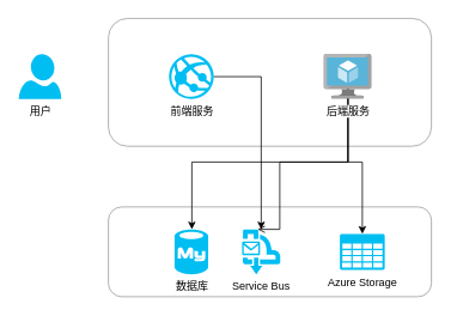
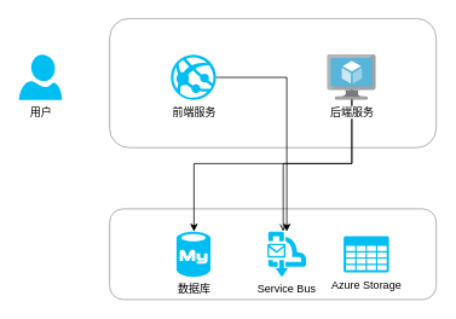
  <mxCell id="0" />
  <mxCell id="1" parent="0" />
  <mxCell id="2" value="" style="rounded=1;whiteSpace=wrap;html=1;strokeColor=#999999;fillColor=none;" vertex="1" parent="1"><mxGeometry x="120" y="230" width="360" height="100" as="geometry" /></mxCell>
  <mxCell id="3" value="" style="rounded=1;whiteSpace=wrap;html=1;strokeColor=#999999;fillColor=none;" vertex="1" parent="1"><mxGeometry x="120" y="20" width="360" height="142.43" as="geometry" /></mxCell>
  <mxCell id="4" value="用户&lt;br&gt;" style="verticalLabelPosition=bottom;html=1;verticalAlign=top;align=center;strokeColor=none;fillColor=#00BEF2;shape=mxgraph.azure.user;" vertex="1" parent="1"><mxGeometry x="20" y="59.875" width="47.5" height="50" as="geometry" /></mxCell>
  <mxCell id="5" value="数据库" style="verticalLabelPosition=bottom;html=1;verticalAlign=top;align=center;strokeColor=none;fillColor=#00BEF2;shape=mxgraph.azure.mysql_database;" vertex="1" parent="1"><mxGeometry x="193.75" y="255" width="37.5" height="50" as="geometry" /></mxCell>
- <mxCell id="6" value="Service Bus" style="verticalLabelPosition=bottom;html=1;verticalAlign=top;align=center;strokeColor=none;fillColor=#00BEF2;shape=mxgraph.azure.service_bus_queues;pointerEvents=1;" vertex="1" parent="1"><mxGeometry x="269" y="255" width="42.5" height="50" as="geometry" /></mxCell>
+ <mxCell id="6" value="Service Bus" style="verticalLabelPosition=bottom;html=1;verticalAlign=top;align=center;strokeColor=none;fillColor=#00BEF2;shape=mxgraph.azure.service_bus_queues;pointerEvents=1;" vertex="1" parent="1"><mxGeometry x="294" y="255" width="42.5" height="50" as="geometry" /></mxCell>
  <mxCell id="7" style="edgeStyle=orthogonalEdgeStyle;rounded=0;orthogonalLoop=1;jettySize=auto;html=1;" edge="1" parent="1" source="8" target="6"><mxGeometry relative="1" as="geometry"><mxPoint x="370" y="85" as="targetPoint" /></mxGeometry></mxCell>
  <mxCell id="8" value="前端服务&lt;br&gt;" style="verticalLabelPosition=bottom;html=1;verticalAlign=top;align=center;strokeColor=none;fillColor=#00BEF2;shape=mxgraph.azure.azure_website;pointerEvents=1;" vertex="1" parent="1"><mxGeometry x="187.5" y="59.875" width="50" height="50" as="geometry" /></mxCell>
  <mxCell id="9" style="edgeStyle=orthogonalEdgeStyle;rounded=0;orthogonalLoop=1;jettySize=auto;html=1;" edge="1" parent="1" source="12" target="5"><mxGeometry relative="1" as="geometry"><Array as="points"><mxPoint x="387" y="180" /><mxPoint x="213" y="180" /></Array></mxGeometry></mxCell>
  <mxCell id="10" style="edgeStyle=orthogonalEdgeStyle;rounded=0;orthogonalLoop=1;jettySize=auto;html=1;entryX=0.41;entryY=0;entryDx=0;entryDy=0;entryPerimeter=0;endArrow=open;" edge="1" parent="1" source="12" target="6"><mxGeometry relative="1" as="geometry"><Array as="points"><mxPoint x="387" y="180" /><mxPoint x="311" y="180" /></Array></mxGeometry></mxCell>
- <mxCell id="11" style="edgeStyle=orthogonalEdgeStyle;rounded=0;orthogonalLoop=1;jettySize=auto;html=1;entryX=0.5;entryY=0;entryDx=0;entryDy=0;entryPerimeter=0;" edge="1" parent="1" source="12" target="13"><mxGeometry relative="1" as="geometry"><Array as="points"><mxPoint x="387" y="180" /><mxPoint x="403" y="180" /></Array></mxGeometry></mxCell>
  <mxCell id="12" value="后端服务" style="aspect=fixed;html=1;perimeter=none;align=center;shadow=0;dashed=0;image;fontSize=12;image=img/lib/mscae/Virtual_Machine.svg;" parent="1" vertex="1"><mxGeometry x="360" y="59.875" width="54" height="50" as="geometry" /></mxCell>
  <mxCell id="13" value="Azure Storage" style="verticalLabelPosition=bottom;html=1;verticalAlign=top;align=center;strokeColor=none;fillColor=#00BEF2;shape=mxgraph.azure.storage;pointerEvents=1;" vertex="1" parent="1"><mxGeometry x="378" y="260" width="50" height="40" as="geometry" /></mxCell>
